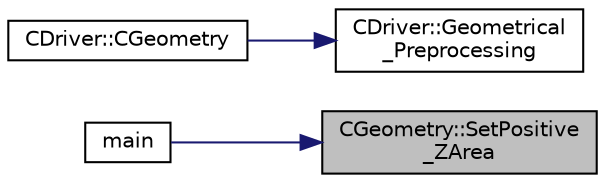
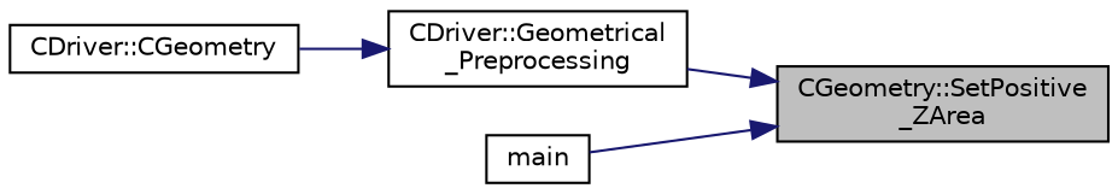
  digraph {
    rankdir=RL
    node [color=black fillcolor=white fontname=Helvetica fontsize=10 shape=record style=filled]
    edge [color=midnightblue dir=back fontname=Helvetica fontsize=10 labelfontname=Helvetica labelfontsize=10 style=solid]
    n1 [fillcolor=grey75 fontcolor=black height=0.2 label="CGeometry::SetPositive\l_ZArea" width=0.4]
    n2 [height=0.2 label="CDriver::Geometrical\l_Preprocessing" width=0.4]
    n3 [height=0.2 label=main width=0.4]
    n4 [height=0.2 label="CDriver::CGeometry" width=0.4]
+   n1 -> n2
    n1 -> n3
    n2 -> n4
  }
